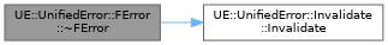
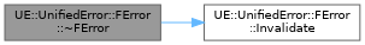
  digraph {
    rankdir=LR
    node [fontname=Helvetica fontsize=10 shape=box style=filled]
    n1 [color=gray40 fillcolor=grey60 fontcolor=black height=0.2 label="UE::UnifiedError::FError\l::~FError" width=0.4]
-   n2 [color=grey40 fillcolor=white height=0.2 label="UE::UnifiedError::Invalidate\l::Invalidate" width=0.4]
+   n2 [color=grey40 fillcolor=white height=0.2 label="UE::UnifiedError::FError\l::Invalidate" width=0.4]
    n1 -> n2 [color=steelblue1 fontname=Helvetica fontsize=10 labelfontname=Helvetica labelfontsize=10 style=solid]
  }
